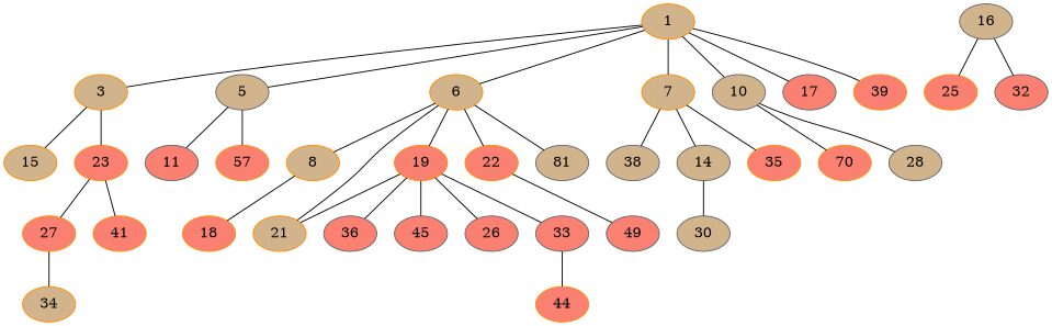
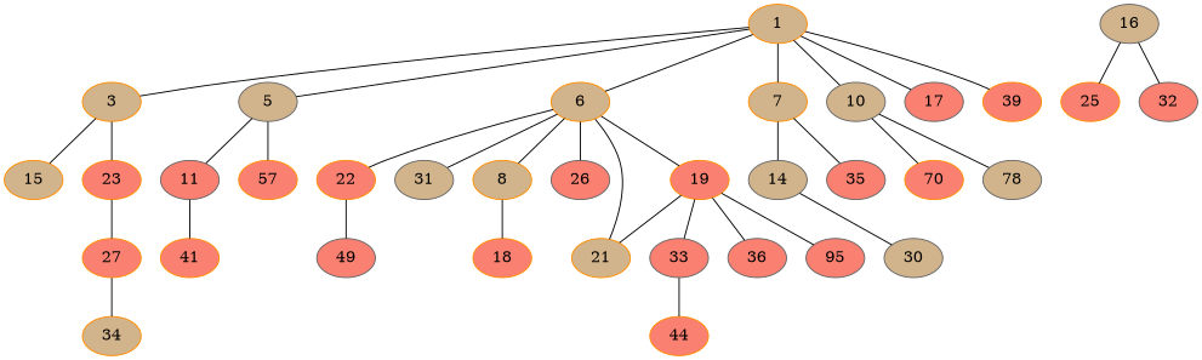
  graph {
    node [color=darkorange fillcolor=salmon style=filled]
    1 [fillcolor=tan super="+2"]
    3 [fillcolor=tan super="+4"]
    5 [color=gray40 fillcolor=tan super="+9"]
    6 [fillcolor=tan super="+12"]
    7 [fillcolor=tan super="+46"]
    10 [color=gray40 fillcolor=tan super="+13"]
    17 [color=gray40]
    39 [super="+50"]
    15 [fillcolor=tan super="+54"]
    23
    11 [color=gray40 super="+24"]
    57
    8 [fillcolor=tan super="+37"]
    19 [super="+29"]
    22
-   31 [color=gray40 fillcolor=tan label=81]
+   31 [color=gray40 fillcolor=tan]
    21 [fillcolor=tan]
    14 [color=gray40 fillcolor=tan]
-   35
-   38 [color=gray40 fillcolor=tan super="+53"]
+   35 [color=gray40]
    n21 [label=70 super="+40"]
-   28 [color=gray40 fillcolor=tan]
+   28 [color=gray40 fillcolor=tan label=78]
    27 [super="+43"]
    41
    18
    16 [color=gray40 fillcolor=tan super="+47"]
    25 [super="+56"]
    32 [color=gray40]
    26 [color=gray40 super="+48"]
    33 [color=gray40 super="+52"]
    36 [color=gray40 super="+42"]
-   45 [color=gray40]
+   45 [color=gray40 label=95]
    49 [color=gray40 super="+51"]
    30 [color=gray40 fillcolor=tan super="+55"]
    44
    34 [fillcolor=tan]
    1 -- 3
    1 -- 5
    1 -- 6
    1 -- 7
    1 -- 10
    1 -- 17
    1 -- 39
    3 -- 15
    3 -- 23
    5 -- 11
    5 -- 57
    6 -- 8
    6 -- 19
    6 -- 22
    6 -- 31
    6 -- 21
    7 -- 14
    7 -- 35
-   7 -- 38
    10 -- n21
    10 -- 28
    23 -- 27
-   23 -- 41
+   11 -- 41
    8 -- 18
    19 -- 21
-   19 -- 26
+   6 -- 26
    19 -- 33
    19 -- 36
    19 -- 45
    22 -- 49
    14 -- 30
    27 -- 34
    16 -- 25
    16 -- 32
    33 -- 44
  }
